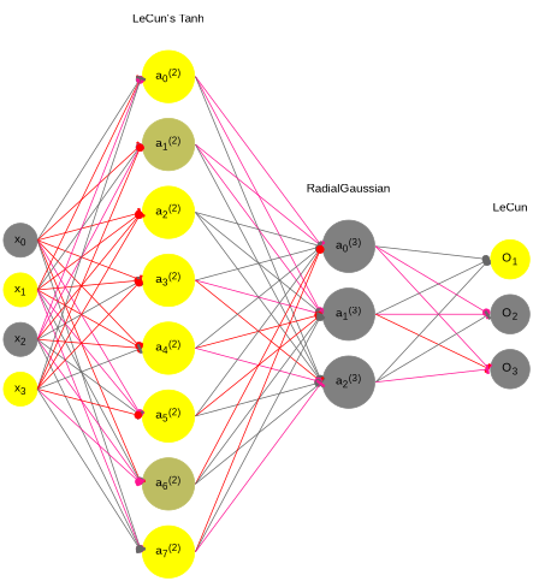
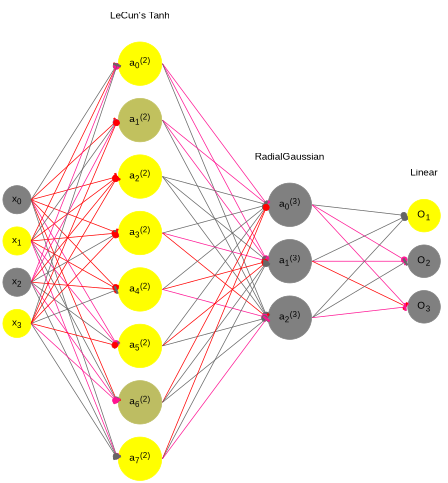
  digraph {
    rankdir=LR
    ranksep=1.4
    splines=false
    fontname="Liberation Sans"
    node [color="0.1667, 0.0, 0.5" fillcolor="0.1667, 0.0, 0.5" shape=circle style=filled fontname="Liberation Sans"]
    edge [headport=w style=solid tailport=e fontname="Liberation Sans" color=gray40 arrowhead=dot]
    n1 [label=<x<sub>0</sub>>]
    n2 [color="0.1667, 1.0, 1.0" fillcolor="0.1667, 1.0, 1.0" label=<x<sub>1</sub>>]
    n3 [label=<x<sub>2</sub>>]
    n4 [color="0.1667, 1.0, 1.0" fillcolor="0.1667, 1.0, 1.0" label=<x<sub>3</sub>>]
    n5 [color="0.1667, 1.000771, 1.000386" fillcolor="0.1667, 1.000771, 1.000386" label=<a<sub>0</sub><sup>(2)</sup>>]
    n6 [color="0.1667, 0.515021, 0.757511" fillcolor="0.1667, 0.515021, 0.757511" label=<a<sub>1</sub><sup>(2)</sup>>]
    n7 [color="0.1667, 1.208677, 1.104338" fillcolor="0.1667, 1.208677, 1.104338" label=<a<sub>2</sub><sup>(2)</sup>>]
    n8 [color="0.1667, 1.034193, 1.017097" fillcolor="0.1667, 1.034193, 1.017097" label=<a<sub>3</sub><sup>(2)</sup>>]
    n9 [color="0.1667, 1.493186, 1.246593" fillcolor="0.1667, 1.493186, 1.246593" label=<a<sub>4</sub><sup>(2)</sup>>]
    n10 [color="0.1667, 1.617515, 1.308757" fillcolor="0.1667, 1.617515, 1.308757" label=<a<sub>5</sub><sup>(2)</sup>>]
    n11 [color="0.1667, 0.480807, 0.740404" fillcolor="0.1667, 0.480807, 0.740404" label=<a<sub>6</sub><sup>(2)</sup>>]
    n12 [color="0.1667, 1.203205, 1.101602" fillcolor="0.1667, 1.203205, 1.101602" label=<a<sub>7</sub><sup>(2)</sup>>]
    n13 [color="0.1667, 0.000000, 0.500000" fillcolor="0.1667, 0.000000, 0.500000" label=<a<sub>0</sub><sup>(3)</sup>>]
    n14 [color="0.1667, 0.000013, 0.500007" fillcolor="0.1667, 0.000013, 0.500007" label=<a<sub>1</sub><sup>(3)</sup>>]
    n15 [color="0.1667, 0.000007, 0.500004" fillcolor="0.1667, 0.000007, 0.500004" label=<a<sub>2</sub><sup>(3)</sup>>]
    n16 [color="0.1667, 1.0, 1.0" fillcolor="0.1667, 1.0, 1.0" label=<O<sub>1</sub>>]
    n17 [label=<O<sub>2</sub>>]
    n18 [label=<O<sub>3</sub>>]
    n19 [label="LeCun's Tanh" shape=plaintext color="" fillcolor="" style=""]
    n20 [label=RadialGaussian shape=plaintext color="" fillcolor="" style=""]
-   n21 [label=LeCun shape=plaintext color="" fillcolor="" style=""]
+   n21 [label=Linear shape=plaintext color="" fillcolor="" style=""]
    subgraph sub_1 {
      n1
    }
    subgraph sub_2 {
      n2
    }
    subgraph sub_3 {
      n3
    }
    subgraph sub_4 {
      n4
    }
    subgraph sub_5 {
      n5
    }
    subgraph sub_6 {
      n6
    }
    subgraph sub_7 {
      n7
    }
    subgraph sub_8 {
      n8
    }
    subgraph sub_9 {
      n9
    }
    subgraph sub_10 {
      n10
    }
    subgraph sub_11 {
      n11
    }
    subgraph sub_12 {
      n12
    }
    subgraph sub_13 {
      n13
    }
    subgraph sub_14 {
      n14
    }
    subgraph sub_15 {
      n15
    }
    subgraph sub_16 {
      n16
    }
    subgraph sub_17 {
      n17
    }
    subgraph sub_18 {
      n18
    }
    subgraph sub_19 {
      rank=same
      n1
      n2
      n3
      n4
    }
    subgraph sub_20 {
      rank=same
      n5
      n6
      n7
      n8
      n9
      n10
      n11
      n12
    }
    subgraph sub_21 {
      rank=same
      n13
      n14
      n15
    }
    subgraph sub_22 {
      rank=same
      n16
      n17
      n18
    }
    subgraph sub_23 {
      rank=same
      n5
      n19
    }
    subgraph sub_24 {
      rank=same
      n13
      n20
    }
    subgraph sub_25 {
      rank=same
      n16
      n21
    }
    n1 -> n2 [style=invis color="" arrowhead=""]
    n1 -> n5
    n1 -> n6 [color=red arrowhead=tee]
    n1 -> n7 [color=red arrowhead=tee]
    n1 -> n8 [color=red arrowhead=tee]
    n1 -> n9 [color=red]
    n1 -> n10 [color=deeppink]
    n1 -> n11 [color=red arrowhead=tee]
    n1 -> n12 [arrowhead=tee]
    n2 -> n3 [style=invis color="" arrowhead=""]
    n2 -> n5 [color=red arrowhead=tee]
    n2 -> n6
    n2 -> n7 [color=red]
    n2 -> n8 [color=red]
    n2 -> n9 [color=red arrowhead=tee]
    n2 -> n10 [color=deeppink arrowhead=tee]
    n2 -> n11
    n2 -> n12 [color=deeppink]
    n3 -> n4 [style=invis color="" arrowhead=""]
    n3 -> n5 [color=deeppink]
    n3 -> n6 [color=deeppink]
    n3 -> n7 [color=red]
    n3 -> n8 [arrowhead=tee]
    n3 -> n9 [color=red arrowhead=tee]
    n3 -> n10 [arrowhead=tee]
    n3 -> n11 [color=deeppink arrowhead=tee]
    n3 -> n12 [arrowhead=tee]
    n4 -> n5 [arrowhead=tee]
    n4 -> n6 [color=red]
    n4 -> n7 [color=red arrowhead=tee]
    n4 -> n8 [color=red]
    n4 -> n9 [arrowhead=tee]
    n4 -> n10 [color=red]
    n4 -> n11 [color=deeppink]
    n4 -> n12
    n5 -> n6 [style=invis color="" arrowhead=""]
    n5 -> n13 [color=deeppink arrowhead=tee]
    n5 -> n14 [color=deeppink]
    n5 -> n15
    n6 -> n7 [style=invis color="" arrowhead=""]
    n6 -> n13 [color=deeppink arrowhead=tee]
    n6 -> n14 [color=deeppink]
    n6 -> n15
    n7 -> n8 [style=invis color="" arrowhead=""]
    n7 -> n13 [arrowhead=tee]
    n7 -> n14
    n7 -> n15 [arrowhead=tee]
    n8 -> n9 [style=invis color="" arrowhead=""]
    n8 -> n13 [arrowhead=tee]
    n8 -> n14 [color=deeppink arrowhead=tee]
    n8 -> n15 [color=red arrowhead=tee]
    n9 -> n10 [style=invis color="" arrowhead=""]
    n9 -> n13
    n9 -> n14 [color=red]
    n9 -> n15 [color=deeppink]
    n10 -> n11 [style=invis color="" arrowhead=""]
    n10 -> n13
    n10 -> n14 [color=red]
    n10 -> n15
    n11 -> n12 [style=invis color="" arrowhead=""]
    n11 -> n13 [color=red]
    n11 -> n14 [arrowhead=tee]
    n11 -> n15 [arrowhead=tee]
    n12 -> n13 [color=red]
    n12 -> n14
    n12 -> n15 [color=deeppink arrowhead=tee]
    n13 -> n14 [style=invis color="" arrowhead=""]
    n13 -> n16
    n13 -> n17 [color=deeppink]
    n13 -> n18 [color=deeppink arrowhead=tee]
    n14 -> n15 [style=invis color="" arrowhead=""]
    n14 -> n16 [arrowhead=tee]
    n14 -> n17 [color=deeppink arrowhead=tee]
    n14 -> n18 [color=red arrowhead=tee]
    n15 -> n16
    n15 -> n17 [arrowhead=tee]
    n15 -> n18 [color=deeppink arrowhead=tee]
    n16 -> n17 [style=invis color="" arrowhead=""]
    n17 -> n18 [style=invis color="" arrowhead=""]
    n19 -> n5 [style=invis color="" arrowhead=""]
    n20 -> n13 [style=invis color="" arrowhead=""]
    n21 -> n16 [style=invis color="" arrowhead=""]
  }
